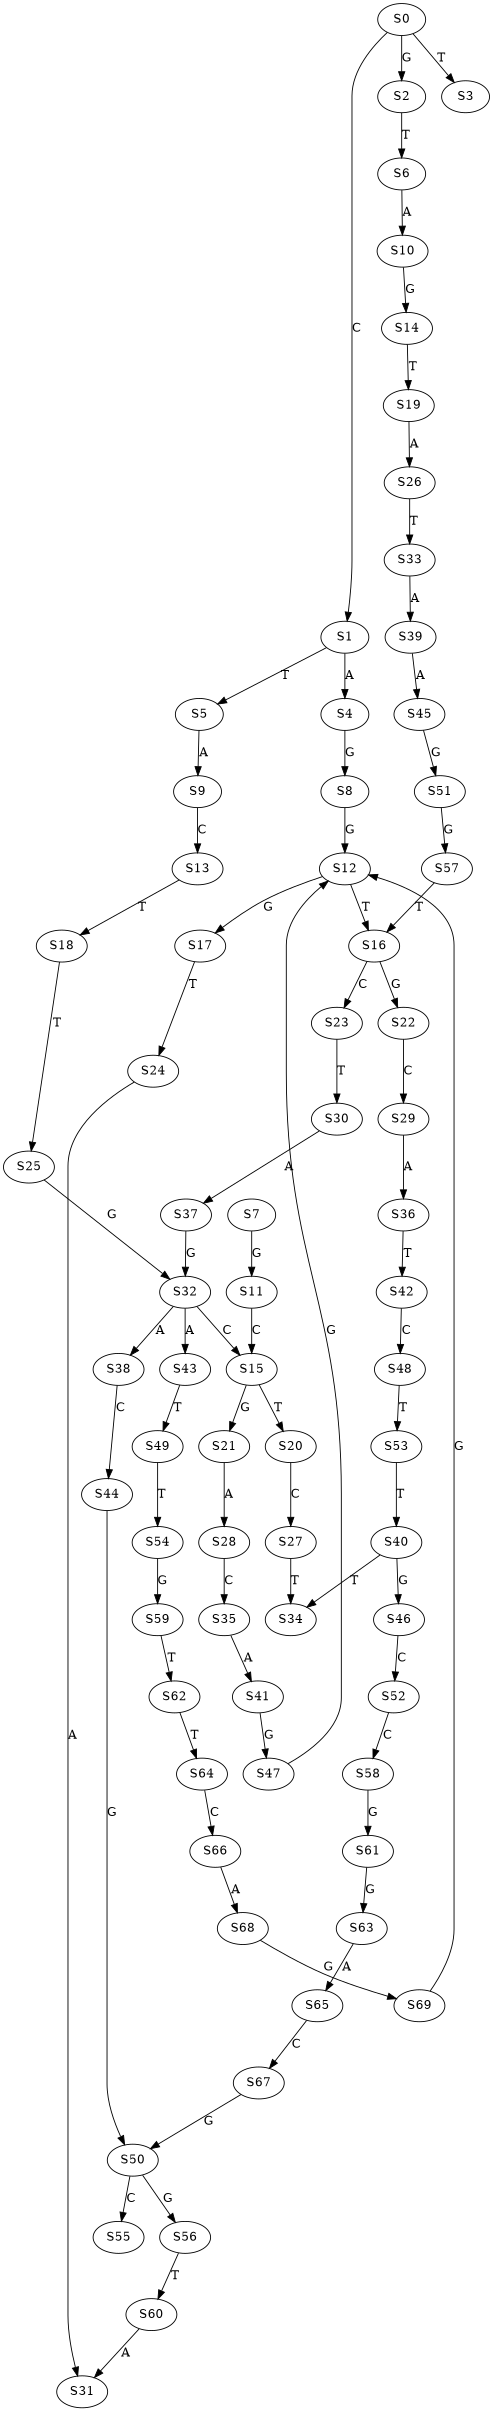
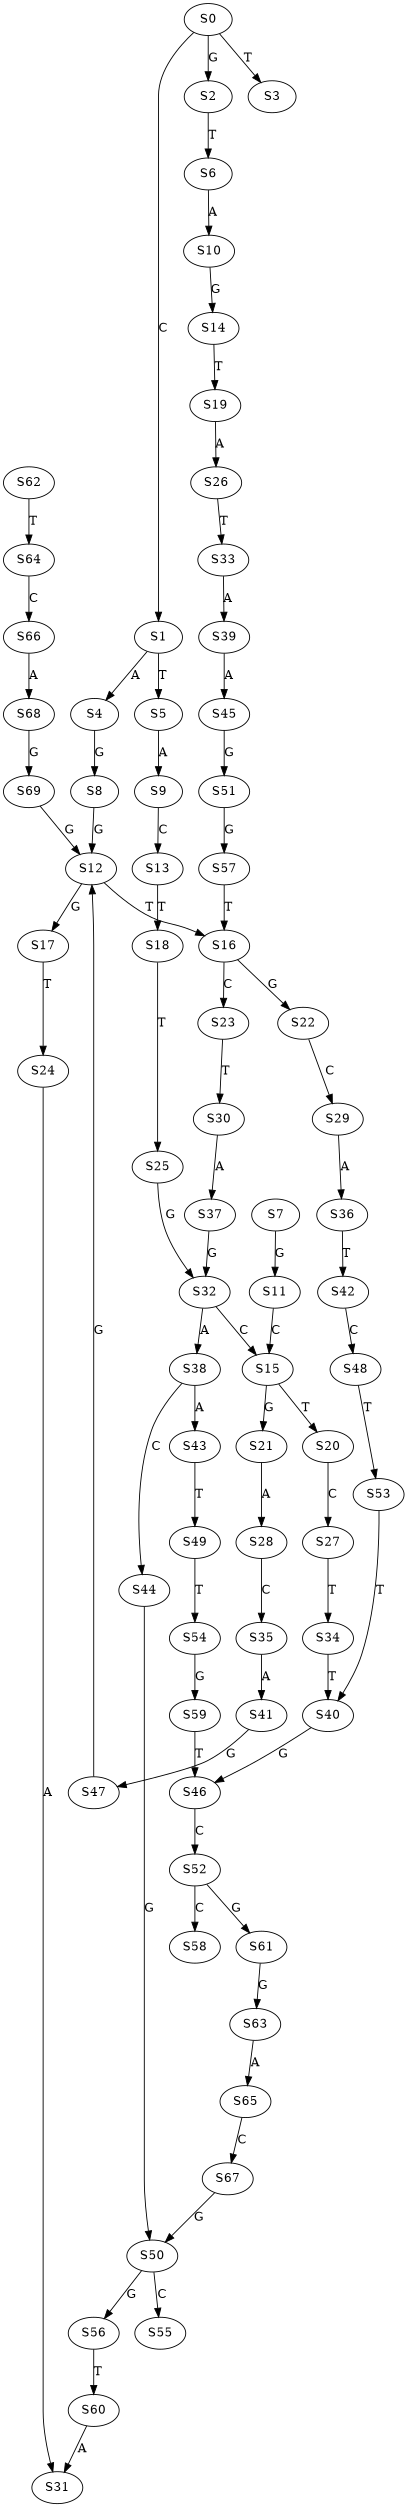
  strict digraph {
    S0
    S1
    S2
    S3
    S4
    S5
    S6
    S8
    S9
    S10
    S7
    S11
    S12
    S13
    S14
    S15
    S16
    S17
    S18
    S19
    S20
    S21
    S22
    S23
    S24
    S25
    S26
    S27
    S28
    S29
    S30
    S31
    S32
    S33
    S34
    S35
    S36
    S37
    S38
    S39
    S40
    S41
    S42
    S43
    S44
    S45
    S46
    S47
    S48
    S49
    S50
    S51
    S52
    S53
    S54
    S55
    S56
    S57
    S58
    S59
    S60
    S61
    S62
    S63
    S64
    S65
    S66
    S67
    S68
    S69
    S0 -> S1 [label=C]
    S0 -> S2 [label=G]
    S0 -> S3 [label=T]
    S1 -> S4 [label=A]
    S1 -> S5 [label=T]
    S2 -> S6 [label=T]
    S4 -> S8 [label=G]
    S5 -> S9 [label=A]
    S6 -> S10 [label=A]
    S8 -> S12 [label=G]
    S9 -> S13 [label=C]
    S10 -> S14 [label=G]
    S7 -> S11 [label=G]
    S11 -> S15 [label=C]
    S12 -> S16 [label=T]
    S12 -> S17 [label=G]
    S13 -> S18 [label=T]
    S14 -> S19 [label=T]
    S15 -> S20 [label=T]
    S15 -> S21 [label=G]
    S16 -> S22 [label=G]
    S16 -> S23 [label=C]
    S17 -> S24 [label=T]
    S18 -> S25 [label=T]
    S19 -> S26 [label=A]
    S20 -> S27 [label=C]
    S21 -> S28 [label=A]
    S22 -> S29 [label=C]
    S23 -> S30 [label=T]
    S24 -> S31 [label=A]
    S25 -> S32 [label=G]
    S26 -> S33 [label=T]
    S27 -> S34 [label=T]
    S28 -> S35 [label=C]
    S29 -> S36 [label=A]
    S30 -> S37 [label=A]
    S32 -> S15 [label=C]
    S32 -> S38 [label=A]
    S33 -> S39 [label=A]
-   S40 -> S34 [label=T]
+   S34 -> S40 [label=T]
    S35 -> S41 [label=A]
    S36 -> S42 [label=T]
    S37 -> S32 [label=G]
-   S32 -> S43 [label=A]
+   S38 -> S43 [label=A]
    S38 -> S44 [label=C]
    S39 -> S45 [label=A]
    S40 -> S46 [label=G]
    S41 -> S47 [label=G]
    S42 -> S48 [label=C]
    S43 -> S49 [label=T]
    S44 -> S50 [label=G]
    S45 -> S51 [label=G]
    S46 -> S52 [label=C]
    S47 -> S12 [label=G]
    S48 -> S53 [label=T]
    S49 -> S54 [label=T]
    S50 -> S55 [label=C]
    S50 -> S56 [label=G]
    S51 -> S57 [label=G]
    S52 -> S58 [label=C]
    S53 -> S40 [label=T]
    S54 -> S59 [label=G]
    S56 -> S60 [label=T]
    S57 -> S16 [label=T]
-   S58 -> S61 [label=G]
-   S59 -> S62 [label=T]
+   S52 -> S61 [label=G]
+   S59 -> S46 [label=T]
    S60 -> S31 [label=A]
    S61 -> S63 [label=G]
    S62 -> S64 [label=T]
    S63 -> S65 [label=A]
    S64 -> S66 [label=C]
    S65 -> S67 [label=C]
    S66 -> S68 [label=A]
    S67 -> S50 [label=G]
    S68 -> S69 [label=G]
    S69 -> S12 [label=G]
  }
